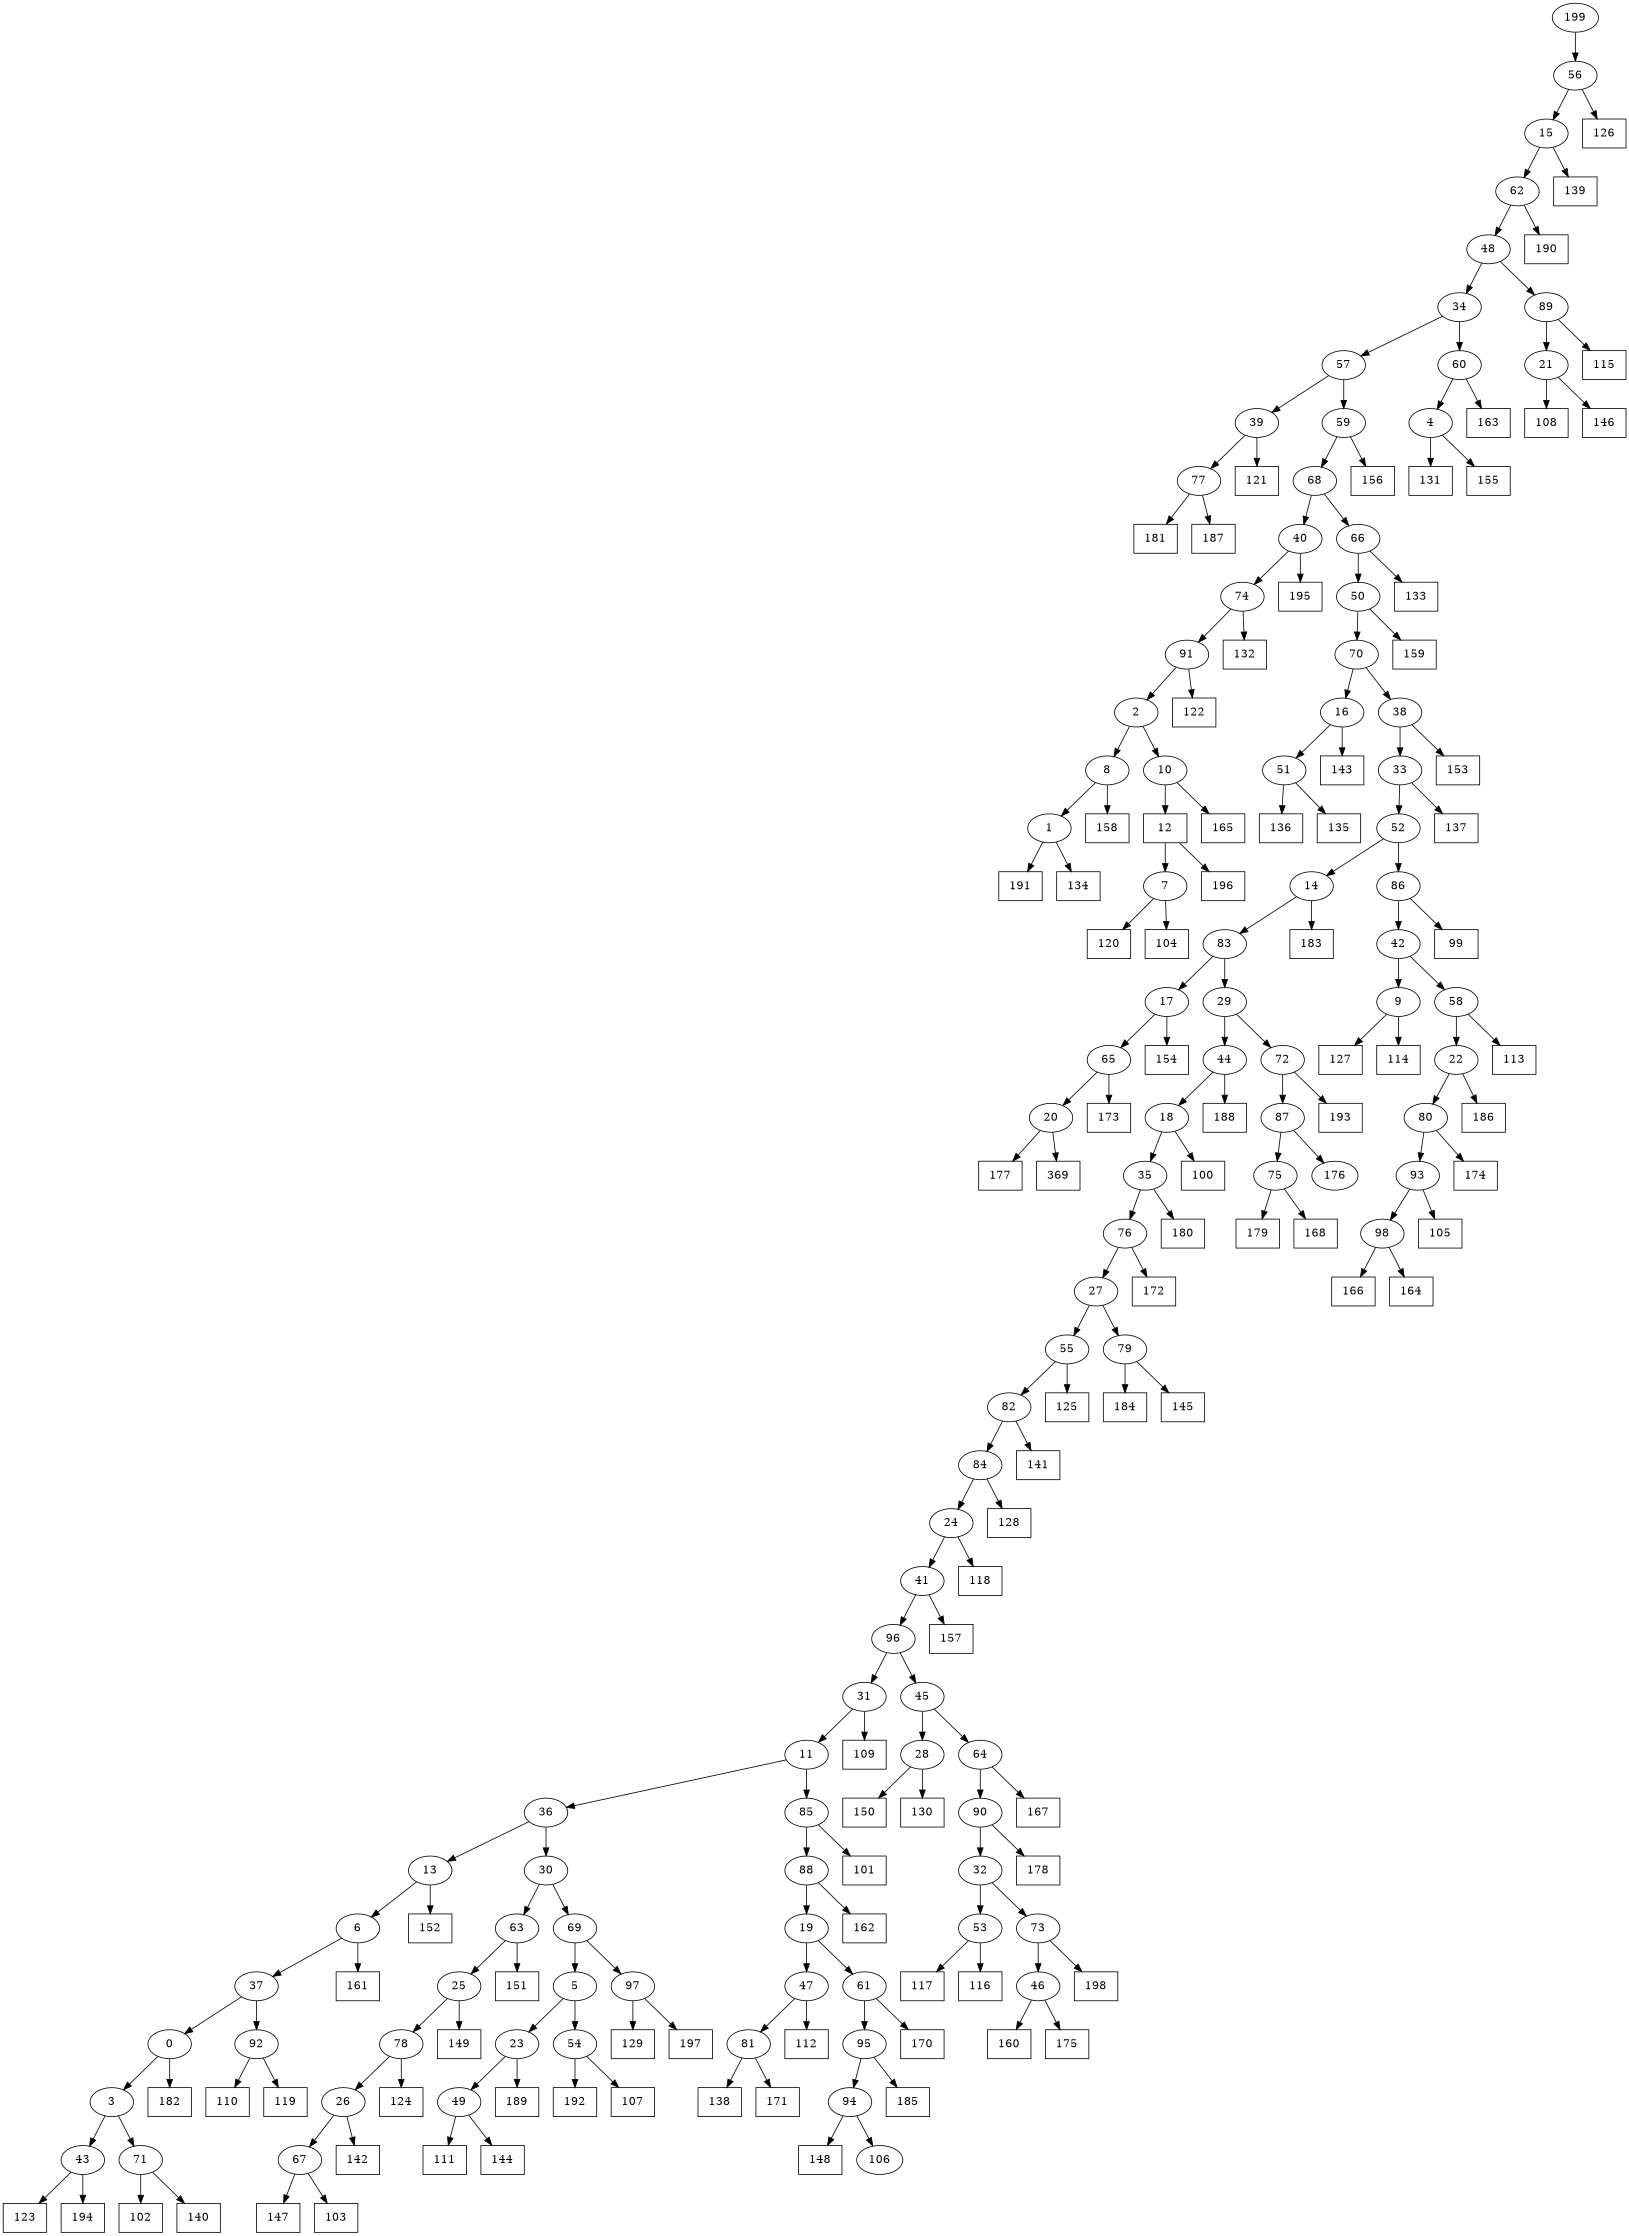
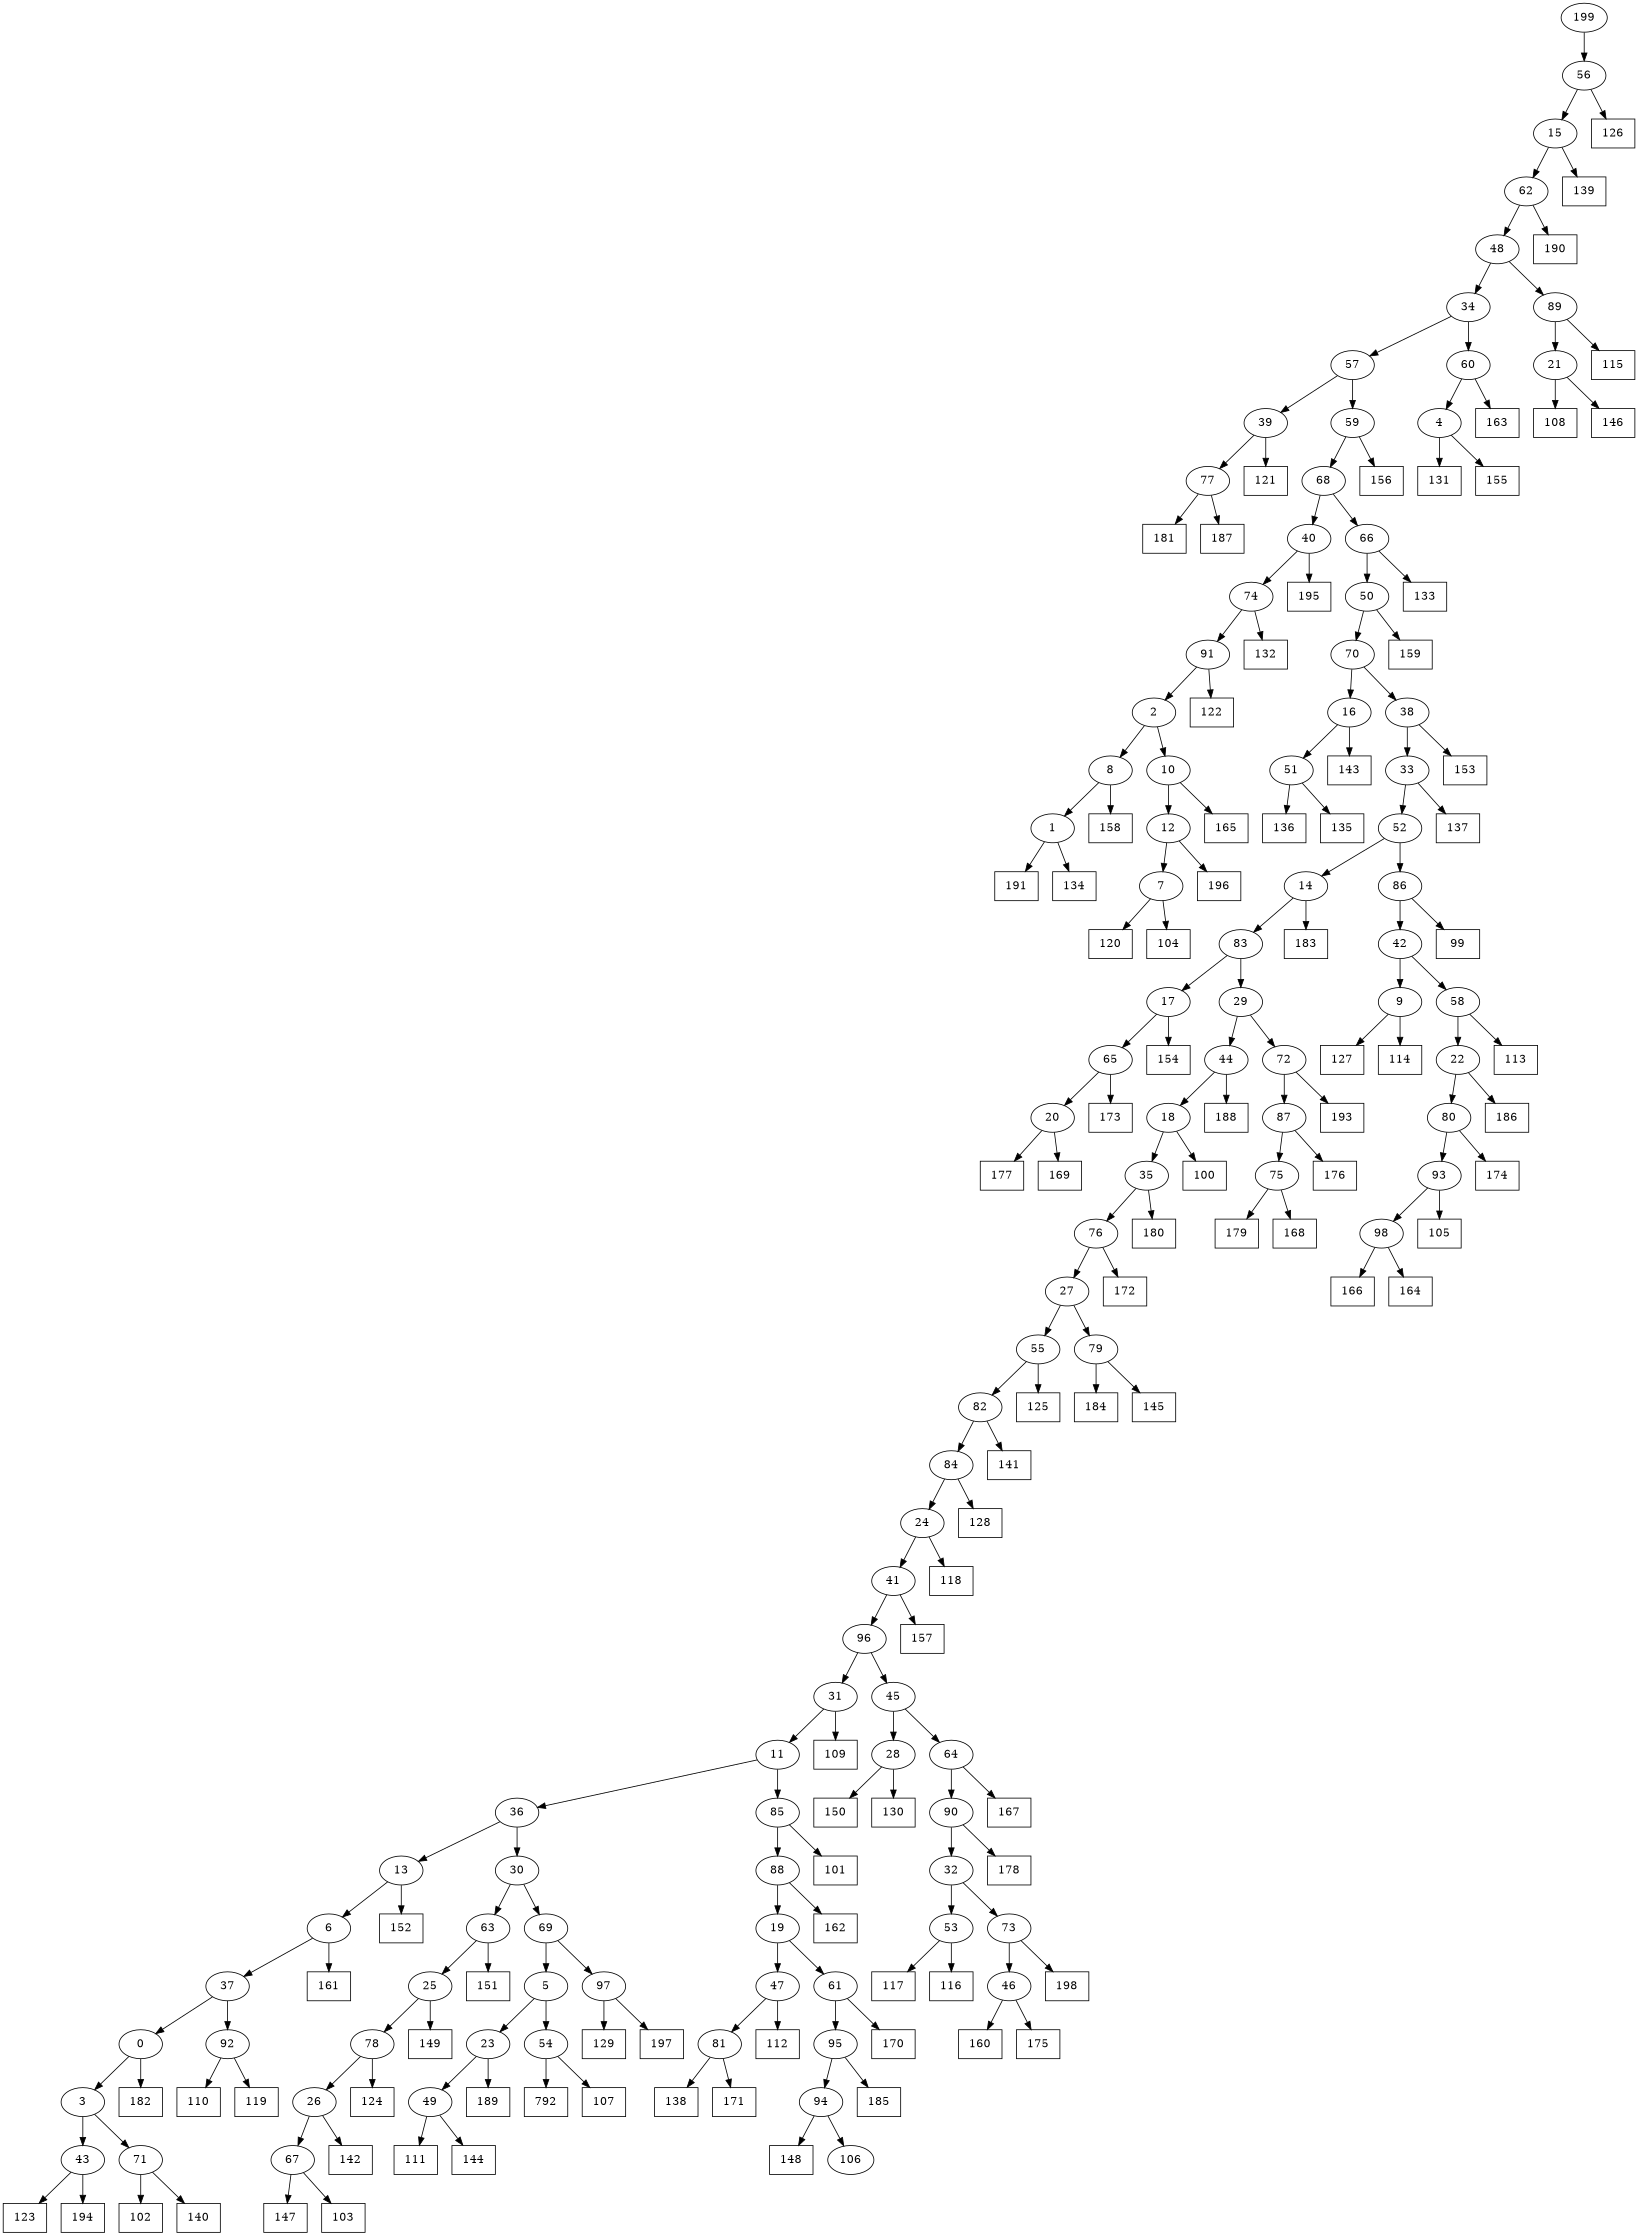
  digraph {
    n1 [label=0]
    n2 [label=3]
    n3 [label=182 shape=box]
    n4 [label=43]
    n5 [label=71]
    n6 [label=1]
    n7 [label=191 shape=box]
    n8 [label=134 shape=box]
    n9 [label=2]
    n10 [label=8]
    n11 [label=10]
    n12 [label=158 shape=box]
-   n13 [label=12 shape=box]
+   n13 [label=12]
    n14 [label=165 shape=box]
    n15 [label=123 shape=box]
    n16 [label=194 shape=box]
    n17 [label=102 shape=box]
    n18 [label=140 shape=box]
    n19 [label=4]
    n20 [label=131 shape=box]
    n21 [label=155 shape=box]
    n22 [label=5]
    n23 [label=23]
    n24 [label=54]
    n25 [label=49]
    n26 [label=189 shape=box]
-   n27 [label=192 shape=box]
+   n27 [label=792 shape=box]
    n28 [label=107 shape=box]
    n29 [label=6]
    n30 [label=37]
    n31 [label=161 shape=box]
    n32 [label=92]
    n33 [label=7]
    n34 [label=120 shape=box]
    n35 [label=104 shape=box]
    n36 [label=9]
    n37 [label=127 shape=box]
    n38 [label=114 shape=box]
    n39 [label=196 shape=box]
    n40 [label=11]
    n41 [label=36]
    n42 [label=85]
    n43 [label=13]
    n44 [label=30]
    n45 [label=88]
    n46 [label=101 shape=box]
    n47 [label=152 shape=box]
    n48 [label=14]
    n49 [label=83]
    n50 [label=183 shape=box]
    n51 [label=17]
    n52 [label=29]
    n53 [label=15]
    n54 [label=62]
    n55 [label=139 shape=box]
    n56 [label=48]
    n57 [label=190 shape=box]
    n58 [label=16]
    n59 [label=51]
    n60 [label=143 shape=box]
    n61 [label=136 shape=box]
    n62 [label=135 shape=box]
    n63 [label=65]
    n64 [label=154 shape=box]
    n65 [label=20]
    n66 [label=173 shape=box]
    n67 [label=18]
    n68 [label=35]
    n69 [label=100 shape=box]
    n70 [label=76]
    n71 [label=180 shape=box]
    n72 [label=19]
    n73 [label=47]
    n74 [label=61]
    n75 [label=81]
    n76 [label=112 shape=box]
    n77 [label=95]
    n78 [label=170 shape=box]
    n79 [label=177 shape=box]
-   n80 [label=369 shape=box]
+   n80 [label=169 shape=box]
    n81 [label=21]
    n82 [label=108 shape=box]
    n83 [label=146 shape=box]
    n84 [label=22]
    n85 [label=80]
    n86 [label=186 shape=box]
    n87 [label=93]
    n88 [label=174 shape=box]
    n89 [label=111 shape=box]
    n90 [label=144 shape=box]
    n91 [label=24]
    n92 [label=41]
    n93 [label=118 shape=box]
    n94 [label=96]
    n95 [label=157 shape=box]
    n96 [label=25]
    n97 [label=78]
    n98 [label=149 shape=box]
    n99 [label=26]
    n100 [label=124 shape=box]
    n101 [label=67]
    n102 [label=142 shape=box]
    n103 [label=147 shape=box]
    n104 [label=103 shape=box]
    n105 [label=27]
    n106 [label=55]
    n107 [label=79]
    n108 [label=82]
    n109 [label=125 shape=box]
    n110 [label=184 shape=box]
    n111 [label=145 shape=box]
    n112 [label=28]
    n113 [label=150 shape=box]
    n114 [label=130 shape=box]
    n115 [label=44]
    n116 [label=72]
    n117 [label=188 shape=box]
    n118 [label=87]
    n119 [label=193 shape=box]
    n120 [label=63]
    n121 [label=69]
    n122 [label=151 shape=box]
    n123 [label=97]
    n124 [label=31]
    n125 [label=109 shape=box]
    n126 [label=32]
    n127 [label=53]
    n128 [label=73]
    n129 [label=117 shape=box]
    n130 [label=116 shape=box]
    n131 [label=46]
    n132 [label=198 shape=box]
    n133 [label=33]
    n134 [label=52]
    n135 [label=137 shape=box]
    n136 [label=86]
    n137 [label=34]
    n138 [label=57]
    n139 [label=60]
    n140 [label=39]
    n141 [label=59]
    n142 [label=163 shape=box]
    n143 [label=172 shape=box]
    n144 [label=110 shape=box]
    n145 [label=119 shape=box]
    n146 [label=38]
    n147 [label=153 shape=box]
    n148 [label=77]
    n149 [label=121 shape=box]
    n150 [label=181 shape=box]
    n151 [label=187 shape=box]
    n152 [label=40]
    n153 [label=74]
    n154 [label=195 shape=box]
    n155 [label=91]
    n156 [label=132 shape=box]
    n157 [label=45]
    n158 [label=42]
    n159 [label=58]
    n160 [label=113 shape=box]
    n161 [label=64]
    n162 [label=90]
    n163 [label=167 shape=box]
    n164 [label=160 shape=box]
    n165 [label=175 shape=box]
    n166 [label=138 shape=box]
    n167 [label=171 shape=box]
    n168 [label=89]
    n169 [label=115 shape=box]
    n170 [label=50]
    n171 [label=70]
    n172 [label=159 shape=box]
    n173 [label=99 shape=box]
    n174 [label=84]
    n175 [label=141 shape=box]
    n176 [label=56]
    n177 [label=126 shape=box]
    n178 [label=68]
    n179 [label=156 shape=box]
    n180 [label=66]
    n181 [label=94]
    n182 [label=185 shape=box]
    n183 [label=178 shape=box]
    n184 [label=133 shape=box]
    n185 [label=129 shape=box]
    n186 [label=197 shape=box]
    n187 [label=75]
-   n188 [label=176 shape=ellipse]
+   n188 [label=176 shape=box]
    n189 [label=122 shape=box]
    n190 [label=179 shape=box]
    n191 [label=168 shape=box]
    n192 [label=98]
    n193 [label=105 shape=box]
    n194 [label=128 shape=box]
    n195 [label=162 shape=box]
    n196 [label=166 shape=box]
    n197 [label=164 shape=box]
    n198 [label=148 shape=box]
    n199 [label=106 shape=ellipse]
    n200 [label=199]
    n1 -> n2
    n1 -> n3
    n2 -> n4
    n2 -> n5
    n4 -> n15
    n4 -> n16
    n5 -> n17
    n5 -> n18
    n6 -> n7
    n6 -> n8
    n9 -> n10
    n9 -> n11
    n10 -> n6
    n10 -> n12
    n11 -> n13
    n11 -> n14
    n13 -> n33
    n13 -> n39
    n19 -> n20
    n19 -> n21
    n22 -> n23
    n22 -> n24
    n23 -> n25
    n23 -> n26
    n24 -> n27
    n24 -> n28
    n25 -> n89
    n25 -> n90
    n29 -> n30
    n29 -> n31
    n30 -> n1
    n30 -> n32
    n32 -> n144
    n32 -> n145
    n33 -> n34
    n33 -> n35
    n36 -> n37
    n36 -> n38
    n40 -> n41
    n40 -> n42
    n41 -> n43
    n41 -> n44
    n42 -> n45
    n42 -> n46
    n43 -> n29
    n43 -> n47
    n44 -> n120
    n44 -> n121
    n45 -> n72
    n45 -> n195
    n48 -> n49
    n48 -> n50
    n49 -> n51
    n49 -> n52
    n51 -> n63
    n51 -> n64
    n52 -> n115
    n52 -> n116
    n53 -> n54
    n53 -> n55
    n54 -> n56
    n54 -> n57
    n56 -> n137
    n56 -> n168
    n58 -> n59
    n58 -> n60
    n59 -> n61
    n59 -> n62
    n63 -> n65
    n63 -> n66
    n65 -> n79
    n65 -> n80
    n67 -> n68
    n67 -> n69
    n68 -> n70
    n68 -> n71
    n70 -> n105
    n70 -> n143
    n72 -> n73
    n72 -> n74
    n73 -> n75
    n73 -> n76
    n74 -> n77
    n74 -> n78
    n75 -> n166
    n75 -> n167
    n77 -> n181
    n77 -> n182
    n81 -> n82
    n81 -> n83
    n84 -> n85
    n84 -> n86
    n85 -> n87
    n85 -> n88
    n87 -> n192
    n87 -> n193
    n91 -> n92
    n91 -> n93
    n92 -> n94
    n92 -> n95
    n94 -> n124
    n94 -> n157
    n96 -> n97
    n96 -> n98
    n97 -> n99
    n97 -> n100
    n99 -> n101
    n99 -> n102
    n101 -> n103
    n101 -> n104
    n105 -> n106
    n105 -> n107
    n106 -> n108
    n106 -> n109
    n107 -> n110
    n107 -> n111
    n108 -> n174
    n108 -> n175
    n112 -> n113
    n112 -> n114
    n115 -> n67
    n115 -> n117
    n116 -> n118
    n116 -> n119
    n118 -> n187
    n118 -> n188
    n120 -> n96
    n120 -> n122
    n121 -> n22
    n121 -> n123
    n123 -> n185
    n123 -> n186
    n124 -> n40
    n124 -> n125
    n126 -> n127
    n126 -> n128
    n127 -> n129
    n127 -> n130
    n128 -> n131
    n128 -> n132
    n131 -> n164
    n131 -> n165
    n133 -> n134
    n133 -> n135
    n134 -> n48
    n134 -> n136
    n136 -> n158
    n136 -> n173
    n137 -> n138
    n137 -> n139
    n138 -> n140
    n138 -> n141
    n139 -> n19
    n139 -> n142
    n140 -> n148
    n140 -> n149
    n141 -> n178
    n141 -> n179
    n146 -> n133
    n146 -> n147
    n148 -> n150
    n148 -> n151
    n152 -> n153
    n152 -> n154
    n153 -> n155
    n153 -> n156
    n155 -> n9
    n155 -> n189
    n157 -> n112
    n157 -> n161
    n158 -> n36
    n158 -> n159
    n159 -> n84
    n159 -> n160
    n161 -> n162
    n161 -> n163
    n162 -> n126
    n162 -> n183
    n168 -> n81
    n168 -> n169
    n170 -> n171
    n170 -> n172
    n171 -> n58
    n171 -> n146
    n174 -> n91
    n174 -> n194
    n176 -> n53
    n176 -> n177
    n178 -> n152
    n178 -> n180
    n180 -> n170
    n180 -> n184
    n181 -> n198
    n181 -> n199
    n187 -> n190
    n187 -> n191
    n192 -> n196
    n192 -> n197
    n200 -> n176
  }
